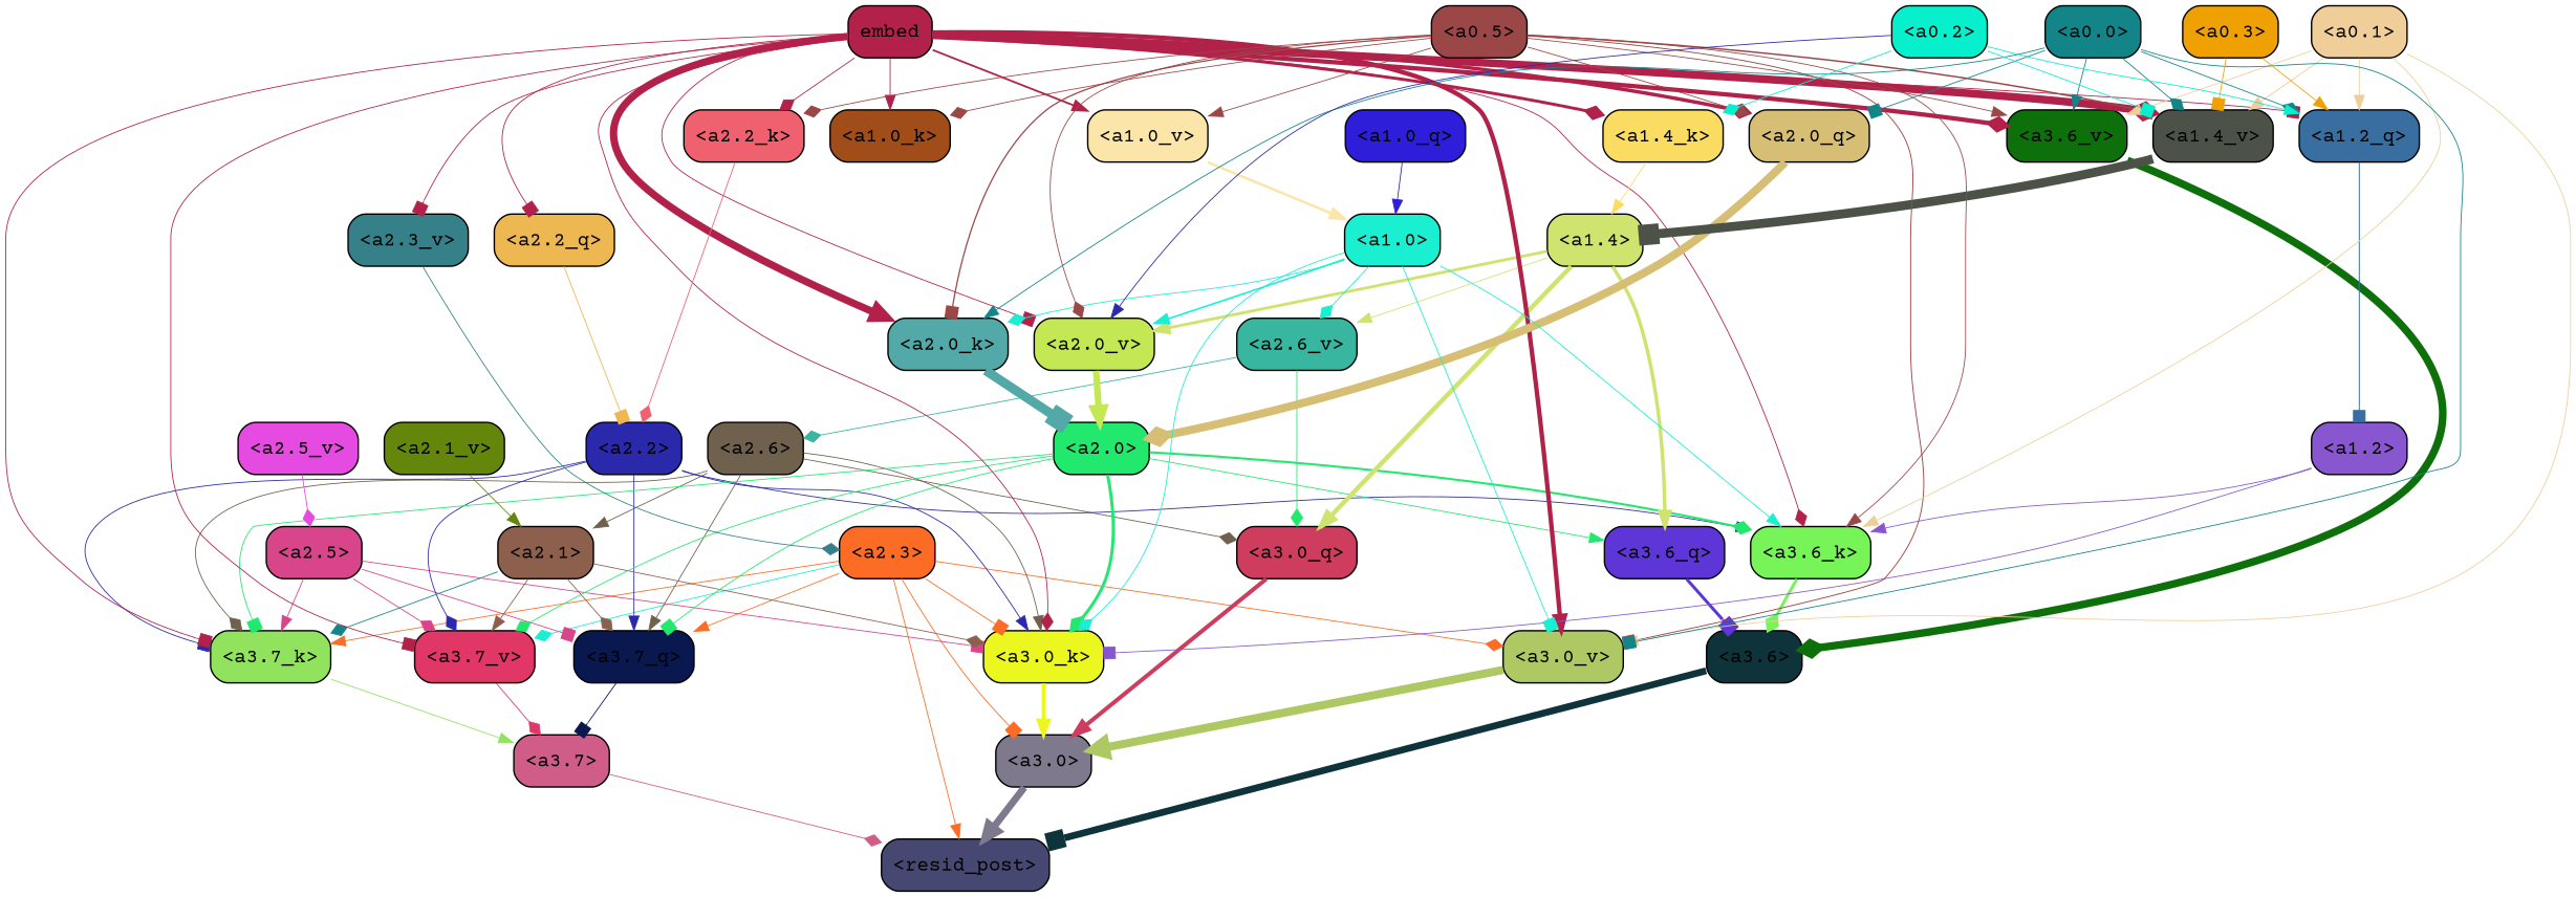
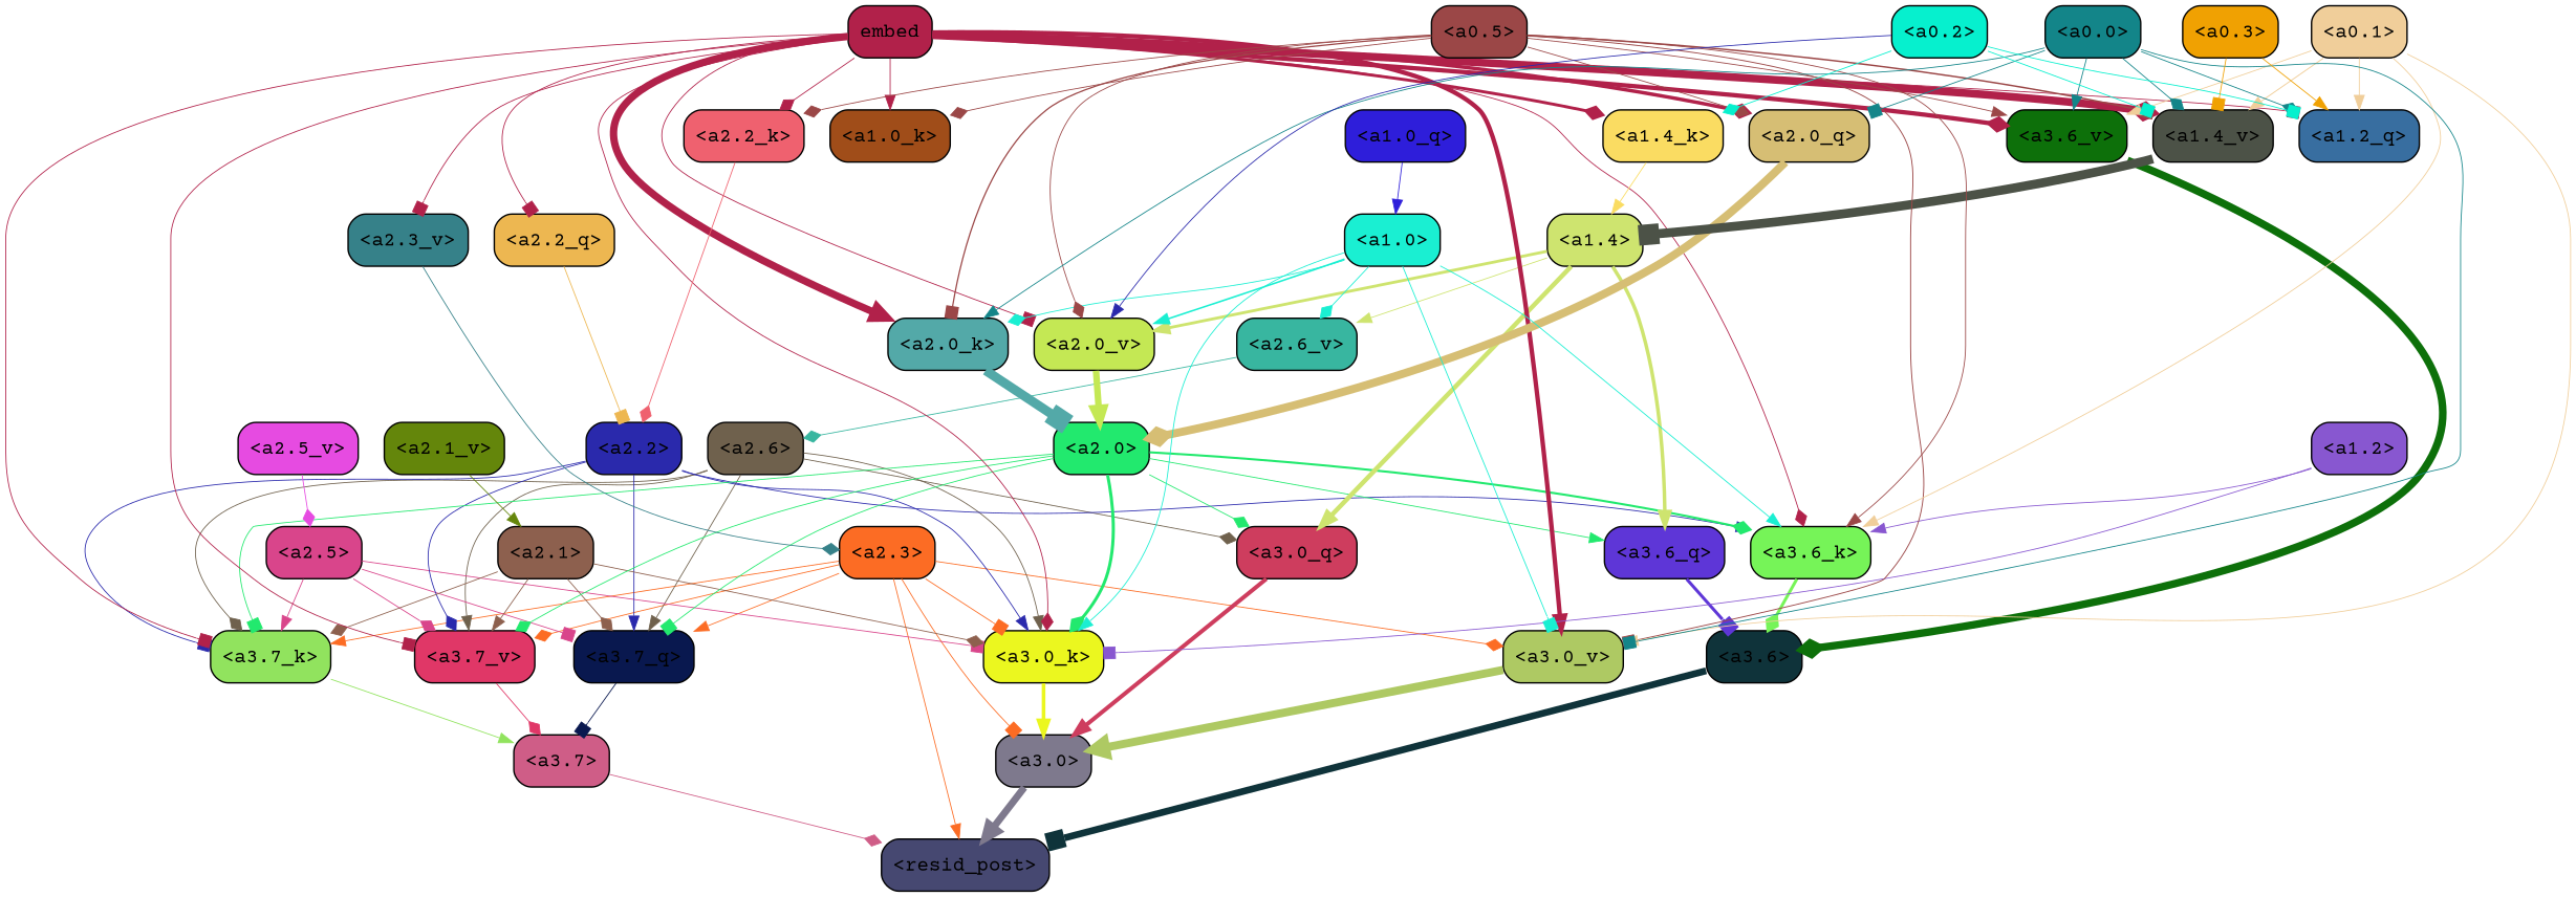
  strict digraph {
    fontname="Courier Prime"
    splines=true
    node [color=black fontname="Courier Prime" shape=box style="filled, rounded"]
    edge [arrowhead=diamond color="#b1214a" fontname="Courier Prime" penwidth=0.6]
    "<a3.7>" [fillcolor="#cf5d87"]
    "<resid_post>" [fillcolor="#464871"]
    "<a3.6>" [fillcolor="#0f333a"]
    "<a3.0>" [fillcolor="#7e798d"]
    "<a2.3>" [fillcolor="#fc6c24"]
    "<a3.7_q>" [fillcolor="#09184f"]
    "<a3.7_k>" [fillcolor="#91e35e"]
    "<a3.0_k>" [fillcolor="#ebf71f"]
    "<a3.7_v>" [fillcolor="#e03767"]
    "<a3.0_v>" [fillcolor="#aec963"]
    "<a3.0_q>" [fillcolor="#ce3d5e"]
    "<a3.6_q>" [fillcolor="#5e36d7"]
    "<a3.6_k>" [fillcolor="#76f458"]
    "<a3.6_v>" [fillcolor="#0d700a"]
    "<a2.6>" [fillcolor="#6f614d"]
    "<a2.5>" [fillcolor="#d9458b"]
    "<a2.2>" [fillcolor="#2a29ac"]
    "<a2.1>" [fillcolor="#8d604e"]
    "<a2.0>" [fillcolor="#22e96e"]
    "<a1.4>" [fillcolor="#cee46f"]
    "<a2.6_v>" [fillcolor="#38b6a0"]
    "<a2.0_v>" [fillcolor="#c4e854"]
    embed [fillcolor="#b1214a"]
    "<a2.2_q>" [fillcolor="#edb751"]
    "<a2.0_q>" [fillcolor="#d6be74"]
    "<a2.2_k>" [fillcolor="#ef616f"]
    "<a2.0_k>" [fillcolor="#53a9a8"]
    "<a2.3_v>" [fillcolor="#368189"]
    "<a1.2_q>" [fillcolor="#386ea0"]
    "<a1.4_k>" [fillcolor="#fadc62"]
    "<a1.0_k>" [fillcolor="#a04d19"]
    "<a1.4_v>" [fillcolor="#4c5247"]
-   "<a1.0_v>" [fillcolor="#fbe5a8"]
    "<a1.2>" [fillcolor="#8857d0"]
    "<a1.0>" [fillcolor="#1aefd2"]
    "<a0.5>" [fillcolor="#9b4747"]
    "<a0.1>" [fillcolor="#f0ce9a"]
    "<a0.0>" [fillcolor="#138589"]
    "<a2.5_v>" [fillcolor="#e64be1"]
    "<a2.1_v>" [fillcolor="#64860b"]
    "<a0.2>" [fillcolor="#06f0ce"]
    "<a1.0_q>" [fillcolor="#2e1eda"]
    "<a0.3>" [fillcolor="#f0a102"]
    "<a3.7>" -> "<resid_post>" [color="#cf5d87"]
    "<a3.6>" -> "<resid_post>" [arrowhead=box color="#0f333a" penwidth=4.7534414529800415]
    "<a3.0>" -> "<resid_post>" [arrowhead=normal color="#7e798d" penwidth=4.898576855659485]
    "<a2.3>" -> "<resid_post>" [arrowhead=normal color="#fc6c24"]
    "<a2.3>" -> "<a3.0>" [arrowhead=box color="#fc6c24"]
    "<a2.3>" -> "<a3.7_q>" [arrowhead=normal color="#fc6c24"]
    "<a2.3>" -> "<a3.7_k>" [arrowhead=normal color="#fc6c24"]
    "<a2.3>" -> "<a3.0_k>" [arrowhead=box color="#fc6c24"]
-   "<a2.3>" -> "<a3.7_v>" [color="#1aefd2"]
+   "<a2.3>" -> "<a3.7_v>" [color="#fc6c24"]
    "<a2.3>" -> "<a3.0_v>" [color="#fc6c24"]
    "<a3.7_q>" -> "<a3.7>" [arrowhead=box color="#09184f"]
    "<a3.7_k>" -> "<a3.7>" [arrowhead=normal color="#91e35e"]
    "<a3.0_k>" -> "<a3.0>" [color="#ebf71f" penwidth=2.520303964614868 arrowhead=""]
    "<a3.7_v>" -> "<a3.7>" [color="#e03767"]
    "<a3.0_v>" -> "<a3.0>" [arrowhead=normal color="#aec963" penwidth=5.680712580680847]
    "<a3.0_q>" -> "<a3.0>" [arrowhead=normal color="#ce3d5e" penwidth=2.870753765106201]
    "<a3.6_q>" -> "<a3.6>" [arrowhead=box color="#5e36d7" penwidth=2.160832464694977]
    "<a3.6_k>" -> "<a3.6>" [color="#76f458" penwidth=2.13908451795578]
    "<a3.6_v>" -> "<a3.6>" [color="#0d700a" penwidth=5.297133803367615]
    "<a2.6>" -> "<a3.7_q>" [arrowhead=normal color="#6f614d"]
    "<a2.6>" -> "<a3.7_k>" [color="#6f614d"]
    "<a2.6>" -> "<a3.0_k>" [arrowhead=normal color="#6f614d"]
-   "<a2.6>" -> "<a2.1>" [arrowhead=normal color="#6f614d"]
+   "<a2.6>" -> "<a3.7_v>" [arrowhead=normal color="#6f614d"]
    "<a2.6>" -> "<a3.0_q>" [color="#6f614d"]
    "<a2.5>" -> "<a3.7_q>" [arrowhead=box color="#d9458b"]
    "<a2.5>" -> "<a3.7_k>" [arrowhead=normal color="#d9458b"]
    "<a2.5>" -> "<a3.0_k>" [arrowhead=box color="#d9458b"]
    "<a2.5>" -> "<a3.7_v>" [color="#d9458b"]
    "<a2.2>" -> "<a3.7_q>" [arrowhead=normal color="#2a29ac"]
    "<a2.2>" -> "<a3.7_k>" [arrowhead=box color="#2a29ac"]
    "<a2.2>" -> "<a3.0_k>" [arrowhead=normal color="#2a29ac"]
    "<a2.2>" -> "<a3.7_v>" [color="#2a29ac"]
    "<a2.2>" -> "<a3.6_k>" [arrowhead=normal color="#2a29ac"]
    "<a2.1>" -> "<a3.7_q>" [color="#8d604e"]
-   "<a2.1>" -> "<a3.7_k>" [color="#138589"]
+   "<a2.1>" -> "<a3.7_k>" [color="#8d604e"]
    "<a2.1>" -> "<a3.0_k>" [color="#8d604e"]
    "<a2.1>" -> "<a3.7_v>" [arrowhead=normal color="#8d604e"]
    "<a2.0>" -> "<a3.7_q>" [arrowhead=box color="#22e96e"]
    "<a2.0>" -> "<a3.7_k>" [arrowhead=box color="#22e96e"]
    "<a2.0>" -> "<a3.0_k>" [color="#22e96e" penwidth=2.142689883708954]
    "<a2.0>" -> "<a3.7_v>" [color="#22e96e"]
-   "<a2.6_v>" -> "<a3.0_q>" [color="#22e96e"]
+   "<a2.0>" -> "<a3.0_q>" [color="#22e96e"]
    "<a2.0>" -> "<a3.6_q>" [arrowhead=normal color="#22e96e"]
    "<a2.0>" -> "<a3.6_k>" [color="#22e96e" penwidth=1.4855384826660156]
    "<a1.4>" -> "<a3.0_q>" [color="#cee46f" penwidth=3.192750334739685 arrowhead=""]
    "<a1.4>" -> "<a3.6_q>" [color="#cee46f" penwidth=2.4767253398895264 arrowhead=""]
    "<a1.4>" -> "<a2.6_v>" [color="#cee46f" arrowhead=""]
    "<a1.4>" -> "<a2.0_v>" [color="#cee46f" penwidth=2.0349366441369057 arrowhead=""]
    "<a2.6_v>" -> "<a2.6>" [color="#38b6a0"]
    "<a2.0_v>" -> "<a2.0>" [color="#c4e854" penwidth=4.48047137260437 arrowhead=""]
    embed -> "<a3.7_k>" [arrowhead=box]
    embed -> "<a3.0_k>" [penwidth=0.6015868484973907]
    embed -> "<a3.7_v>" [arrowhead=box]
    embed -> "<a3.0_v>" [arrowhead=normal penwidth=3.0891895294189453]
    embed -> "<a3.6_k>"
    embed -> "<a3.6_v>" [penwidth=3.067279100418091]
    embed -> "<a2.0_v>" [arrowhead=box]
    embed -> "<a2.2_q>" [arrowhead=box]
    embed -> "<a2.0_q>" [penwidth=2.482962191104889]
    embed -> "<a2.2_k>"
    embed -> "<a2.0_k>" [arrowhead=normal penwidth=5.09069561958313]
    embed -> "<a2.3_v>" [arrowhead=box]
    embed -> "<a1.2_q>" [arrowhead=box]
    embed -> "<a1.4_k>" [penwidth=2.0865602493286133]
    embed -> "<a1.0_k>" [arrowhead=normal]
    embed -> "<a1.4_v>" [penwidth=5.391523122787476]
-   embed -> "<a1.0_v>" [arrowhead=normal penwidth=1.2820317149162292]
    "<a2.2_q>" -> "<a2.2>" [arrowhead=box color="#edb751"]
    "<a2.0_q>" -> "<a2.0>" [color="#d6be74" penwidth=5.653985500335693]
    "<a2.2_k>" -> "<a2.2>" [color="#ef616f"]
    "<a2.0_k>" -> "<a2.0>" [arrowhead=box color="#53a9a8" penwidth=6.397904872894287]
    "<a2.3_v>" -> "<a2.3>" [color="#368189"]
-   "<a1.2_q>" -> "<a1.2>" [arrowhead=box color="#386ea0" penwidth=0.702675461769104]
    "<a1.4_k>" -> "<a1.4>" [color="#fadc62" arrowhead=""]
    "<a1.4_v>" -> "<a1.4>" [arrowhead=box color="#4c5247" penwidth=6.273579955101013]
-   "<a1.0_v>" -> "<a1.0>" [color="#fbe5a8" penwidth=1.7821020036935806 arrowhead=""]
    "<a1.2>" -> "<a3.0_k>" [arrowhead=box color="#8857d0"]
    "<a1.2>" -> "<a3.6_k>" [arrowhead=normal color="#8857d0"]
-   "<a1.0>" -> "<a3.0_k>" [color="#1aefd2"]
+   "<a1.0>" -> "<a3.0_k>" [arrowhead=normal color="#1aefd2"]
    "<a1.0>" -> "<a3.0_v>" [arrowhead=box color="#1aefd2"]
    "<a1.0>" -> "<a3.6_k>" [arrowhead=normal color="#1aefd2"]
    "<a1.0>" -> "<a2.6_v>" [color="#1aefd2"]
    "<a1.0>" -> "<a2.0_v>" [arrowhead=normal color="#1aefd2" penwidth=1.1342760920524597]
    "<a1.0>" -> "<a2.0_k>" [color="#1aefd2"]
    "<a0.5>" -> "<a3.0_v>" [arrowhead=box color="#9b4747" penwidth=0.6549575447570533]
    "<a0.5>" -> "<a3.6_k>" [arrowhead=normal color="#9b4747"]
    "<a0.5>" -> "<a3.6_v>" [arrowhead=normal color="#9b4747"]
    "<a0.5>" -> "<a2.0_v>" [color="#9b4747"]
    "<a0.5>" -> "<a2.0_q>" [color="#9b4747"]
    "<a0.5>" -> "<a2.2_k>" [color="#9b4747"]
    "<a0.5>" -> "<a2.0_k>" [arrowhead=box color="#9b4747" penwidth=0.8980485796928406]
    "<a0.5>" -> "<a1.0_k>" [color="#9b4747"]
    "<a0.5>" -> "<a1.4_v>" [arrowhead=box color="#9b4747" penwidth=1.060444712638855]
-   "<a0.5>" -> "<a1.0_v>" [arrowhead=normal color="#9b4747"]
    "<a0.1>" -> "<a3.0_v>" [color="#f0ce9a" arrowhead=""]
    "<a0.1>" -> "<a3.6_k>" [color="#f0ce9a" arrowhead=""]
    "<a0.1>" -> "<a3.6_v>" [color="#f0ce9a" arrowhead=""]
    "<a0.1>" -> "<a1.2_q>" [color="#f0ce9a" arrowhead=""]
    "<a0.1>" -> "<a1.4_v>" [color="#f0ce9a" penwidth=0.6688870191574097 arrowhead=""]
    "<a0.0>" -> "<a3.0_v>" [arrowhead=box color="#138589"]
    "<a0.0>" -> "<a3.6_v>" [arrowhead=normal color="#138589"]
    "<a0.0>" -> "<a2.0_q>" [arrowhead=box color="#138589"]
    "<a0.0>" -> "<a2.0_k>" [arrowhead=normal color="#138589"]
    "<a0.0>" -> "<a1.2_q>" [color="#138589"]
    "<a0.0>" -> "<a1.4_v>" [color="#138589"]
    "<a2.5_v>" -> "<a2.5>" [color="#e64be1"]
    "<a2.1_v>" -> "<a2.1>" [arrowhead=normal color="#64860b"]
    "<a0.2>" -> "<a2.0_v>" [arrowhead=normal color="#2a29ac"]
-   "<a0.2>" -> "<a1.2_q>" [arrowhead=normal color="#06f0ce"]
+   "<a0.2>" -> "<a1.2_q>" [arrowhead=box color="#06f0ce"]
    "<a0.2>" -> "<a1.4_k>" [color="#06f0ce"]
    "<a0.2>" -> "<a1.4_v>" [arrowhead=box color="#06f0ce"]
    "<a1.0_q>" -> "<a1.0>" [arrowhead=normal color="#2e1eda"]
    "<a0.3>" -> "<a1.2_q>" [arrowhead=normal color="#f0a102"]
    "<a0.3>" -> "<a1.4_v>" [arrowhead=box color="#f0a102"]
  }
